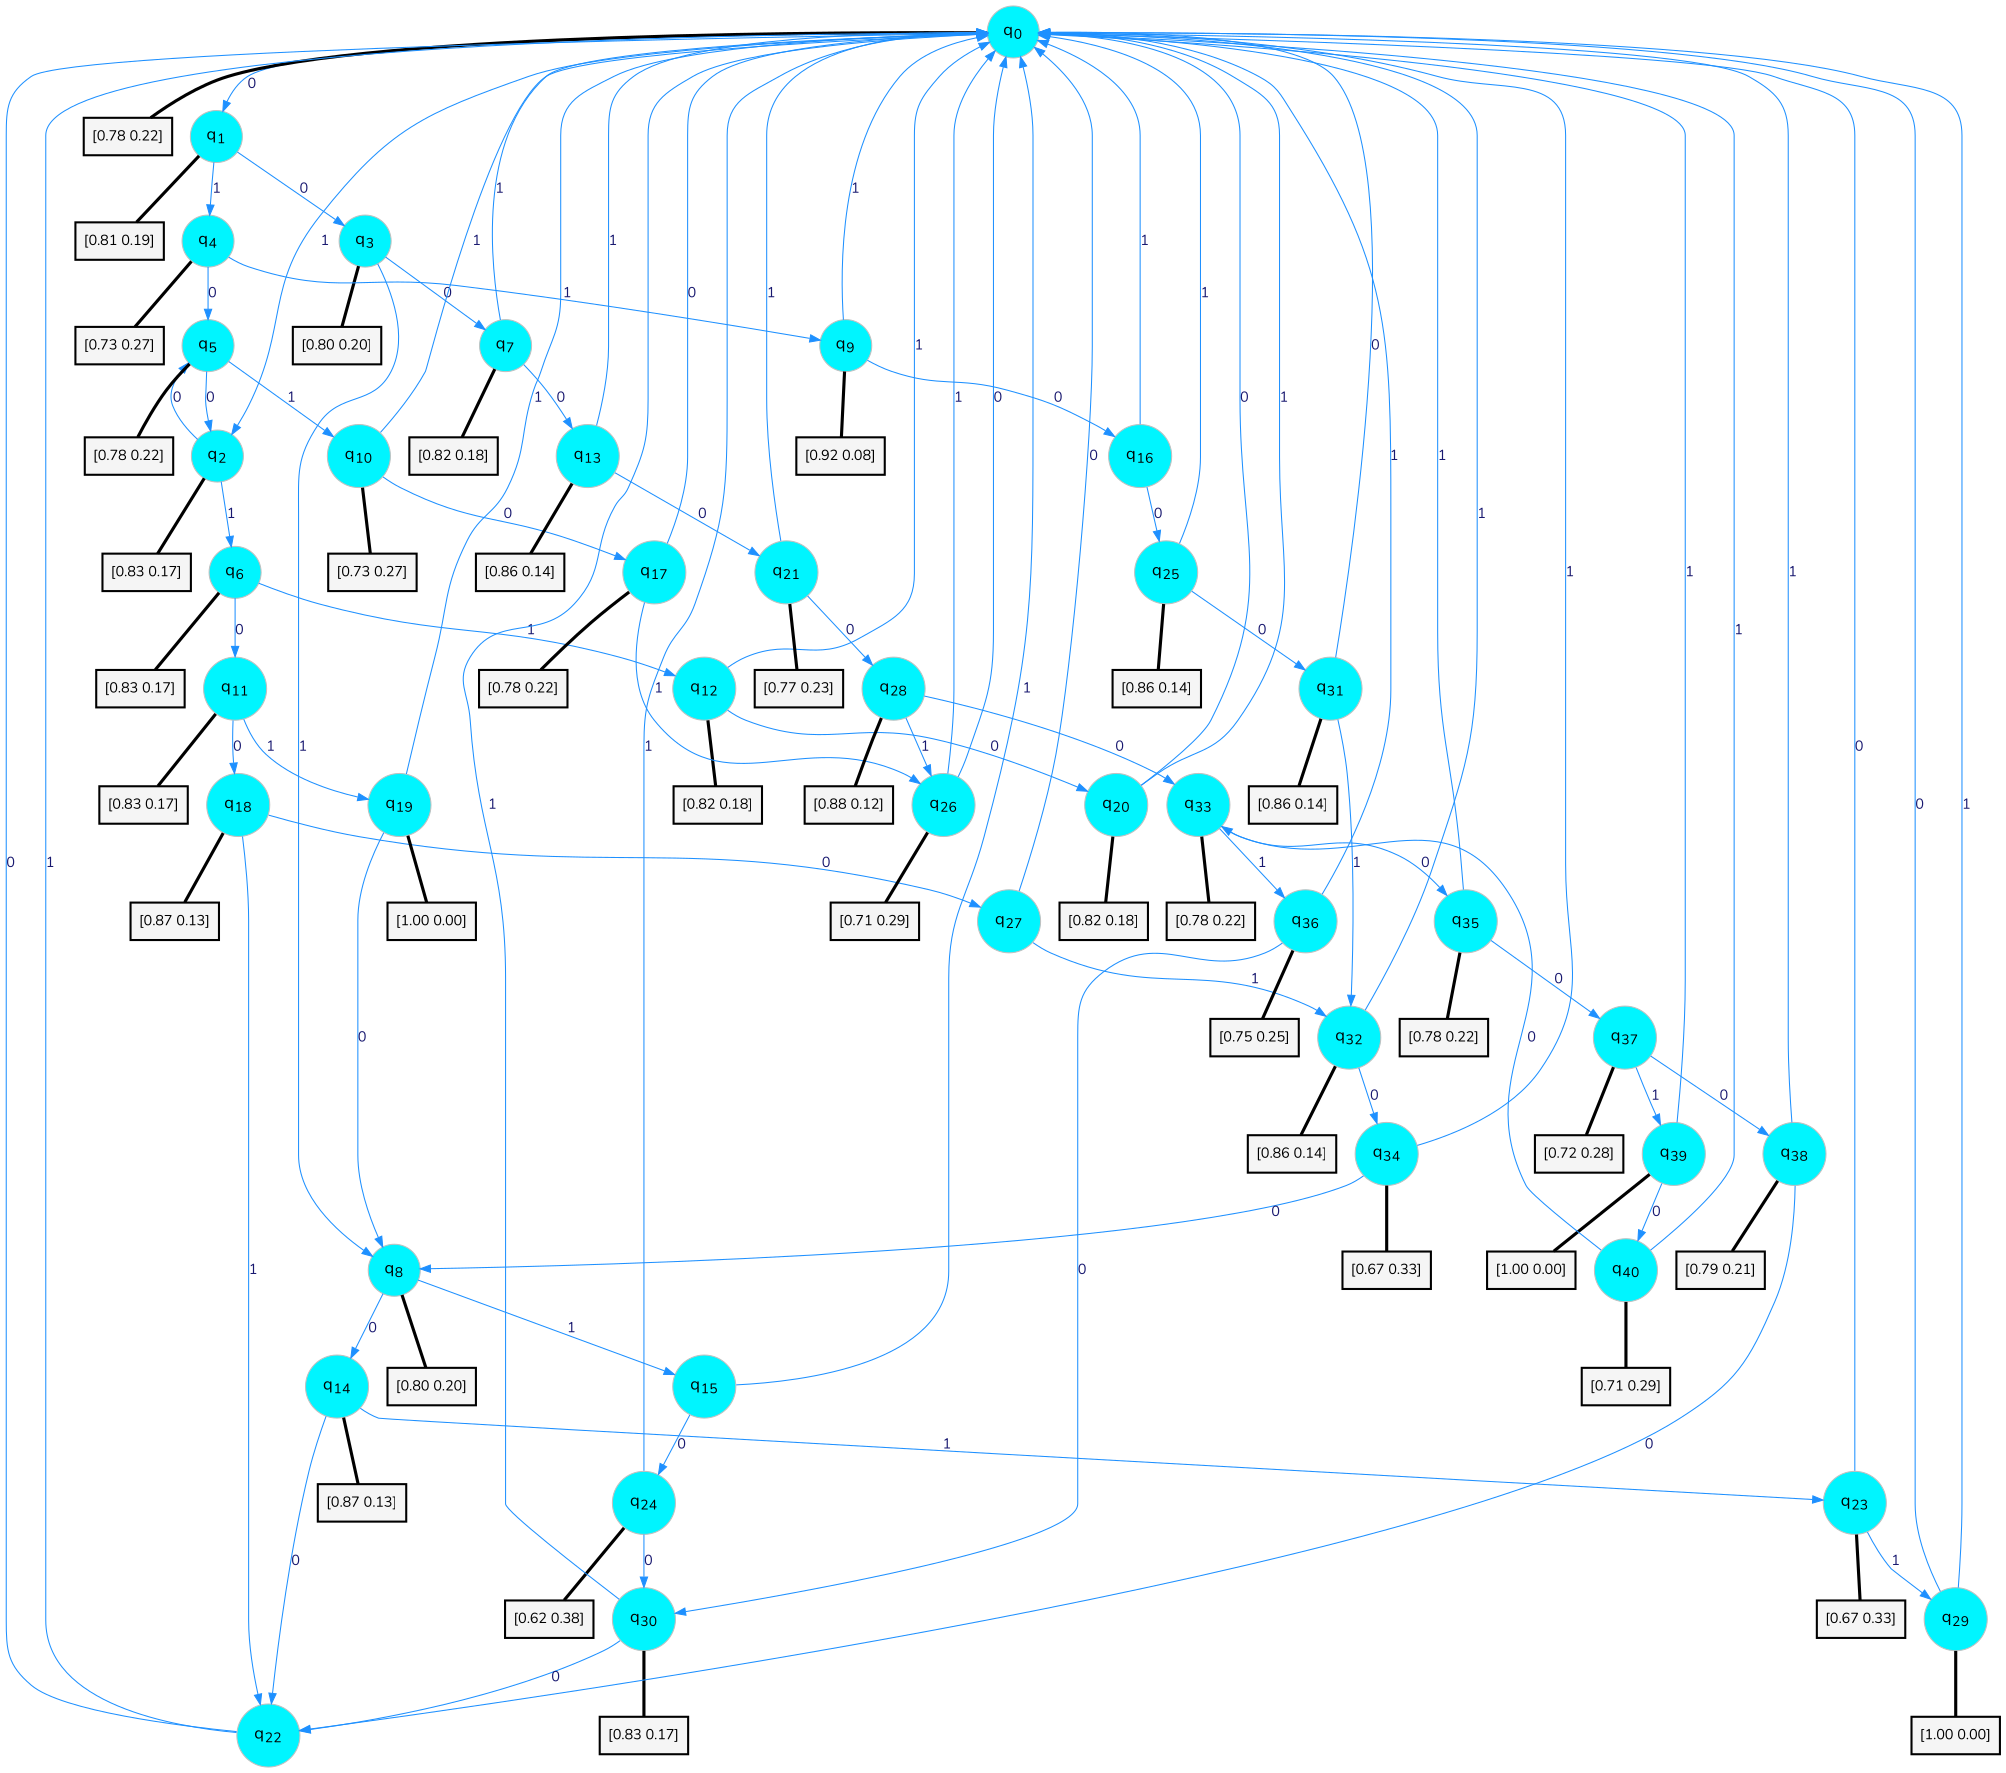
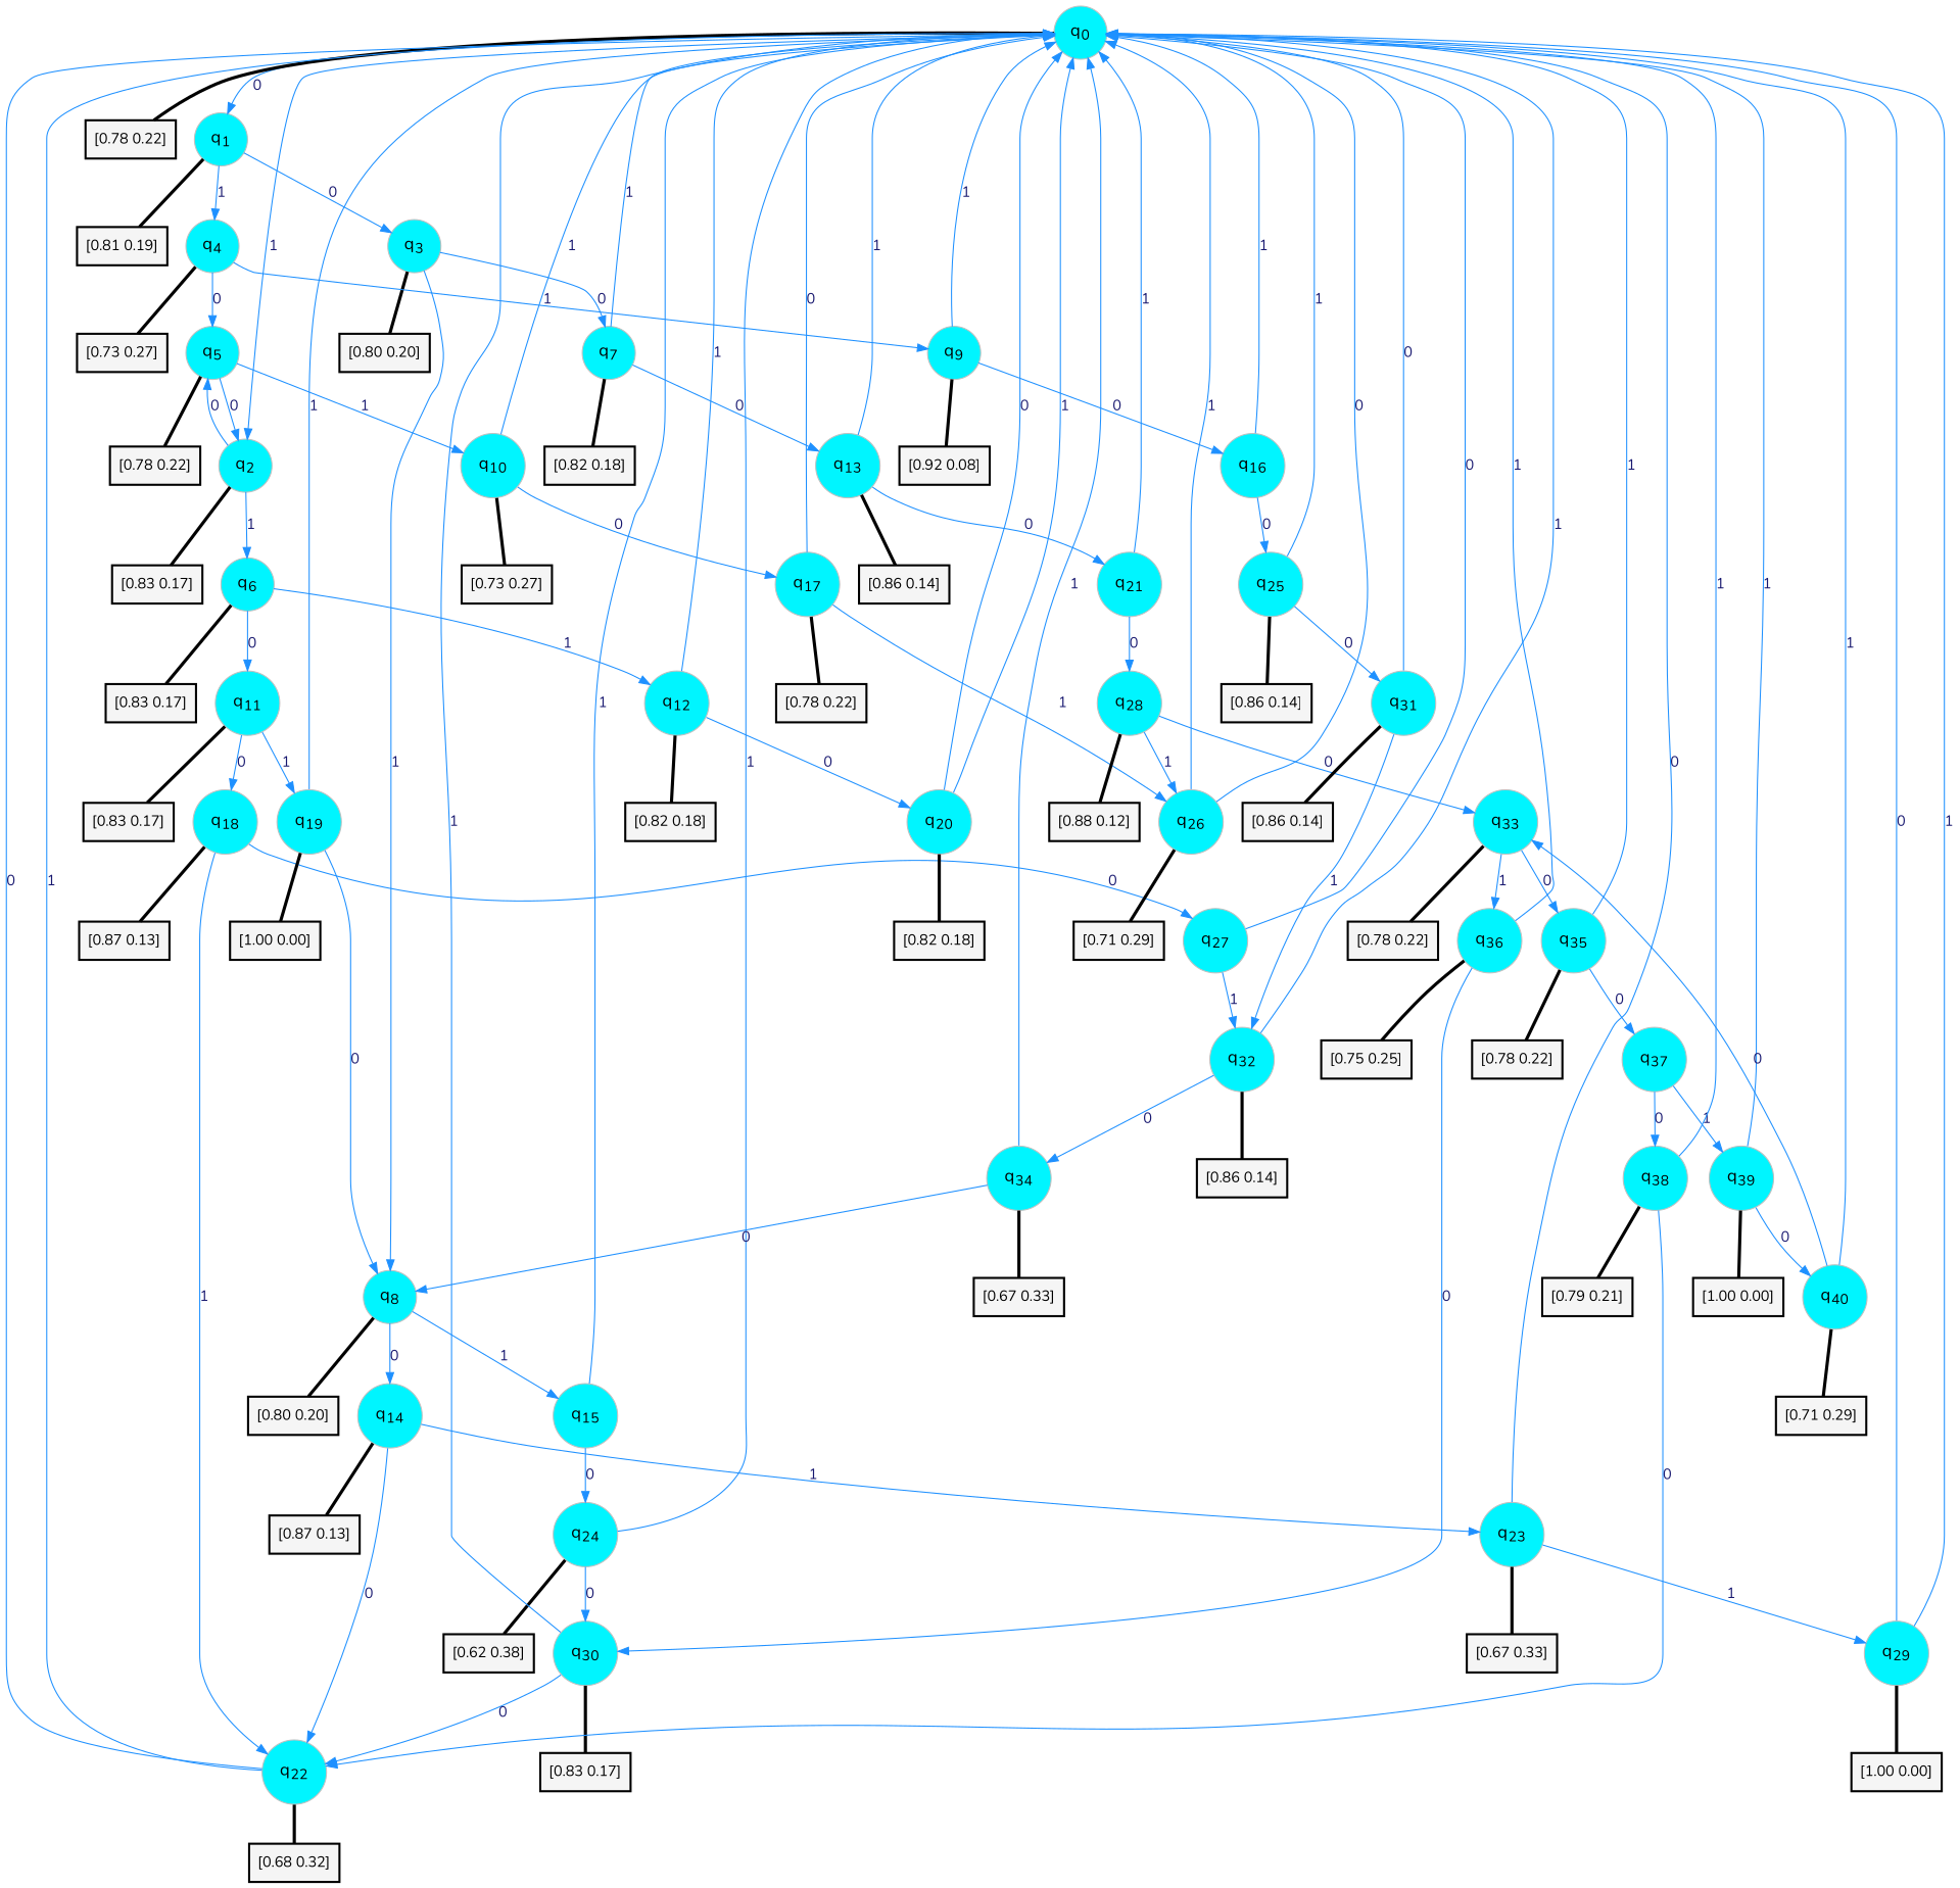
  digraph {
    fontname=Nunito
    rankdir=TD
    node [color=gray fillcolor=turquoise1 fontcolor=black fontname=Nunito fontsize=16 fontweight=bold shape=circle style=filled]
    edge [arrowsize=1 color=dodgerblue1 fontcolor=midnightblue fontname=Nunito fontweight=bold penwidth=1 style=solid weight=20]
    n1 [label=<q<SUB>0</SUB>>]
    n2 [label=<q<SUB>1</SUB>>]
    n3 [label=<q<SUB>2</SUB>>]
    n4 [color=black fillcolor=whitesmoke fontsize=14 label="[0.78 0.22]" penwidth=2 shape=box]
    n5 [label=<q<SUB>3</SUB>>]
    n6 [label=<q<SUB>4</SUB>>]
    n7 [color=black fillcolor=whitesmoke fontsize=14 label="[0.81 0.19]" penwidth=2 shape=box]
    n8 [label=<q<SUB>5</SUB>>]
    n9 [label=<q<SUB>6</SUB>>]
    n10 [color=black fillcolor=whitesmoke fontsize=14 label="[0.83 0.17]" penwidth=2 shape=box]
    n11 [label=<q<SUB>7</SUB>>]
    n12 [label=<q<SUB>8</SUB>>]
    n13 [color=black fillcolor=whitesmoke fontsize=14 label="[0.80 0.20]" penwidth=2 shape=box]
    n14 [label=<q<SUB>9</SUB>>]
    n15 [color=black fillcolor=whitesmoke fontsize=14 label="[0.73 0.27]" penwidth=2 shape=box]
    n16 [label=<q<SUB>10</SUB>>]
    n17 [color=black fillcolor=whitesmoke fontsize=14 label="[0.78 0.22]" penwidth=2 shape=box]
    n18 [label=<q<SUB>11</SUB>>]
    n19 [label=<q<SUB>12</SUB>>]
    n20 [color=black fillcolor=whitesmoke fontsize=14 label="[0.83 0.17]" penwidth=2 shape=box]
    n21 [label=<q<SUB>13</SUB>>]
    n22 [color=black fillcolor=whitesmoke fontsize=14 label="[0.82 0.18]" penwidth=2 shape=box]
    n23 [label=<q<SUB>14</SUB>>]
    n24 [label=<q<SUB>15</SUB>>]
    n25 [color=black fillcolor=whitesmoke fontsize=14 label="[0.80 0.20]" penwidth=2 shape=box]
    n26 [label=<q<SUB>16</SUB>>]
    n27 [color=black fillcolor=whitesmoke fontsize=14 label="[0.92 0.08]" penwidth=2 shape=box]
    n28 [label=<q<SUB>17</SUB>>]
    n29 [color=black fillcolor=whitesmoke fontsize=14 label="[0.73 0.27]" penwidth=2 shape=box]
    n30 [label=<q<SUB>18</SUB>>]
    n31 [label=<q<SUB>19</SUB>>]
    n32 [color=black fillcolor=whitesmoke fontsize=14 label="[0.83 0.17]" penwidth=2 shape=box]
    n33 [label=<q<SUB>20</SUB>>]
    n34 [color=black fillcolor=whitesmoke fontsize=14 label="[0.82 0.18]" penwidth=2 shape=box]
    n35 [label=<q<SUB>21</SUB>>]
    n36 [color=black fillcolor=whitesmoke fontsize=14 label="[0.86 0.14]" penwidth=2 shape=box]
    n37 [label=<q<SUB>22</SUB>>]
    n38 [label=<q<SUB>23</SUB>>]
    n39 [color=black fillcolor=whitesmoke fontsize=14 label="[0.87 0.13]" penwidth=2 shape=box]
    n40 [label=<q<SUB>24</SUB>>]
    n41 [label=<q<SUB>25</SUB>>]
    n42 [label=<q<SUB>26</SUB>>]
    n43 [color=black fillcolor=whitesmoke fontsize=14 label="[0.78 0.22]" penwidth=2 shape=box]
    n44 [label=<q<SUB>27</SUB>>]
    n45 [color=black fillcolor=whitesmoke fontsize=14 label="[0.87 0.13]" penwidth=2 shape=box]
    n46 [color=black fillcolor=whitesmoke fontsize=14 label="[1.00 0.00]" penwidth=2 shape=box]
    n47 [color=black fillcolor=whitesmoke fontsize=14 label="[0.82 0.18]" penwidth=2 shape=box]
    n48 [label=<q<SUB>28</SUB>>]
-   n49 [color=black fillcolor=whitesmoke fontsize=14 label="[0.77 0.23]" penwidth=2 shape=box]
+   n50 [color=black fillcolor=whitesmoke fontsize=14 label="[0.68 0.32]" penwidth=2 shape=box]
    n51 [label=<q<SUB>29</SUB>>]
    n52 [color=black fillcolor=whitesmoke fontsize=14 label="[0.67 0.33]" penwidth=2 shape=box]
    n53 [label=<q<SUB>30</SUB>>]
    n54 [color=black fillcolor=whitesmoke fontsize=14 label="[0.62 0.38]" penwidth=2 shape=box]
    n55 [label=<q<SUB>31</SUB>>]
    n56 [color=black fillcolor=whitesmoke fontsize=14 label="[0.86 0.14]" penwidth=2 shape=box]
    n57 [color=black fillcolor=whitesmoke fontsize=14 label="[0.71 0.29]" penwidth=2 shape=box]
    n58 [label=<q<SUB>32</SUB>>]
    n59 [label=<q<SUB>33</SUB>>]
    n60 [color=black fillcolor=whitesmoke fontsize=14 label="[0.88 0.12]" penwidth=2 shape=box]
    n61 [color=black fillcolor=whitesmoke fontsize=14 label="[1.00 0.00]" penwidth=2 shape=box]
    n62 [color=black fillcolor=whitesmoke fontsize=14 label="[0.83 0.17]" penwidth=2 shape=box]
    n63 [color=black fillcolor=whitesmoke fontsize=14 label="[0.86 0.14]" penwidth=2 shape=box]
    n64 [label=<q<SUB>34</SUB>>]
    n65 [color=black fillcolor=whitesmoke fontsize=14 label="[0.86 0.14]" penwidth=2 shape=box]
    n66 [label=<q<SUB>35</SUB>>]
    n67 [label=<q<SUB>36</SUB>>]
    n68 [color=black fillcolor=whitesmoke fontsize=14 label="[0.78 0.22]" penwidth=2 shape=box]
    n69 [color=black fillcolor=whitesmoke fontsize=14 label="[0.67 0.33]" penwidth=2 shape=box]
    n70 [label=<q<SUB>37</SUB>>]
    n71 [color=black fillcolor=whitesmoke fontsize=14 label="[0.78 0.22]" penwidth=2 shape=box]
    n72 [color=black fillcolor=whitesmoke fontsize=14 label="[0.75 0.25]" penwidth=2 shape=box]
    n73 [label=<q<SUB>38</SUB>>]
    n74 [label=<q<SUB>39</SUB>>]
-   n75 [color=black fillcolor=whitesmoke fontsize=14 label="[0.72 0.28]" penwidth=2 shape=box]
    n76 [color=black fillcolor=whitesmoke fontsize=14 label="[0.79 0.21]" penwidth=2 shape=box]
    n77 [label=<q<SUB>40</SUB>>]
    n78 [color=black fillcolor=whitesmoke fontsize=14 label="[1.00 0.00]" penwidth=2 shape=box]
    n79 [color=black fillcolor=whitesmoke fontsize=14 label="[0.71 0.29]" penwidth=2 shape=box]
    n1 -> n2 [label=0]
    n1 -> n3 [label=1]
    n1 -> n4 [arrowhead=none color=black penwidth=3]
    n2 -> n5 [label=0]
    n2 -> n6 [label=1]
    n2 -> n7 [arrowhead=none color=black penwidth=3]
    n3 -> n8 [label=0]
    n3 -> n9 [label=1]
    n3 -> n10 [arrowhead=none color=black penwidth=3]
    n5 -> n11 [label=0]
    n5 -> n12 [label=1]
    n5 -> n13 [arrowhead=none color=black penwidth=3]
    n6 -> n8 [label=0]
    n6 -> n14 [label=1]
    n6 -> n15 [arrowhead=none color=black penwidth=3]
    n8 -> n3 [label=0]
    n8 -> n16 [label=1]
    n8 -> n17 [arrowhead=none color=black penwidth=3]
    n9 -> n18 [label=0]
    n9 -> n19 [label=1]
    n9 -> n20 [arrowhead=none color=black penwidth=3]
    n11 -> n1 [label=1]
    n11 -> n21 [label=0]
    n11 -> n22 [arrowhead=none color=black penwidth=3]
    n12 -> n23 [label=0]
    n12 -> n24 [label=1]
    n12 -> n25 [arrowhead=none color=black penwidth=3]
    n14 -> n1 [label=1]
    n14 -> n26 [label=0]
    n14 -> n27 [arrowhead=none color=black penwidth=3]
    n16 -> n1 [label=1]
    n16 -> n28 [label=0]
    n16 -> n29 [arrowhead=none color=black penwidth=3]
    n18 -> n30 [label=0]
    n18 -> n31 [label=1]
    n18 -> n32 [arrowhead=none color=black penwidth=3]
    n19 -> n1 [label=1]
    n19 -> n33 [label=0]
    n19 -> n34 [arrowhead=none color=black penwidth=3]
    n21 -> n1 [label=1]
    n21 -> n35 [label=0]
    n21 -> n36 [arrowhead=none color=black penwidth=3]
    n23 -> n37 [label=0]
    n23 -> n38 [label=1]
    n23 -> n39 [arrowhead=none color=black penwidth=3]
    n24 -> n1 [label=1]
    n24 -> n40 [label=0]
    n26 -> n1 [label=1]
    n26 -> n41 [label=0]
    n28 -> n1 [label=0]
    n28 -> n42 [label=1]
    n28 -> n43 [arrowhead=none color=black penwidth=3]
    n30 -> n37 [label=1]
    n30 -> n44 [label=0]
    n30 -> n45 [arrowhead=none color=black penwidth=3]
    n31 -> n1 [label=1]
    n31 -> n12 [label=0]
    n31 -> n46 [arrowhead=none color=black penwidth=3]
    n33 -> n1 [label=0]
    n33 -> n1 [label=1]
    n33 -> n47 [arrowhead=none color=black penwidth=3]
    n35 -> n1 [label=1]
    n35 -> n48 [label=0]
-   n35 -> n49 [arrowhead=none color=black penwidth=3]
    n37 -> n1 [label=0]
    n37 -> n1 [label=1]
+   n37 -> n50 [arrowhead=none color=black penwidth=3]
    n38 -> n1 [label=0]
    n38 -> n51 [label=1]
    n38 -> n52 [arrowhead=none color=black penwidth=3]
    n40 -> n1 [label=1]
    n40 -> n53 [label=0]
    n40 -> n54 [arrowhead=none color=black penwidth=3]
    n41 -> n1 [label=1]
    n41 -> n55 [label=0]
    n41 -> n56 [arrowhead=none color=black penwidth=3]
    n42 -> n1 [label=0]
    n42 -> n1 [label=1]
    n42 -> n57 [arrowhead=none color=black penwidth=3]
    n44 -> n1 [label=0]
    n44 -> n58 [label=1]
    n48 -> n42 [label=1]
    n48 -> n59 [label=0]
    n48 -> n60 [arrowhead=none color=black penwidth=3]
    n51 -> n1 [label=0]
    n51 -> n1 [label=1]
    n51 -> n61 [arrowhead=none color=black penwidth=3]
    n53 -> n1 [label=1]
    n53 -> n37 [label=0]
    n53 -> n62 [arrowhead=none color=black penwidth=3]
    n55 -> n1 [label=0]
    n55 -> n58 [label=1]
    n55 -> n63 [arrowhead=none color=black penwidth=3]
    n58 -> n1 [label=1]
    n58 -> n64 [label=0]
    n58 -> n65 [arrowhead=none color=black penwidth=3]
    n59 -> n66 [label=0]
    n59 -> n67 [label=1]
    n59 -> n68 [arrowhead=none color=black penwidth=3]
    n64 -> n1 [label=1]
    n64 -> n12 [label=0]
    n64 -> n69 [arrowhead=none color=black penwidth=3]
    n66 -> n1 [label=1]
    n66 -> n70 [label=0]
    n66 -> n71 [arrowhead=none color=black penwidth=3]
    n67 -> n1 [label=1]
    n67 -> n53 [label=0]
    n67 -> n72 [arrowhead=none color=black penwidth=3]
    n70 -> n73 [label=0]
    n70 -> n74 [label=1]
-   n70 -> n75 [arrowhead=none color=black penwidth=3]
    n73 -> n1 [label=1]
    n73 -> n37 [label=0]
    n73 -> n76 [arrowhead=none color=black penwidth=3]
    n74 -> n1 [label=1]
    n74 -> n77 [label=0]
    n74 -> n78 [arrowhead=none color=black penwidth=3]
    n77 -> n1 [label=1]
    n77 -> n59 [label=0]
    n77 -> n79 [arrowhead=none color=black penwidth=3]
  }
